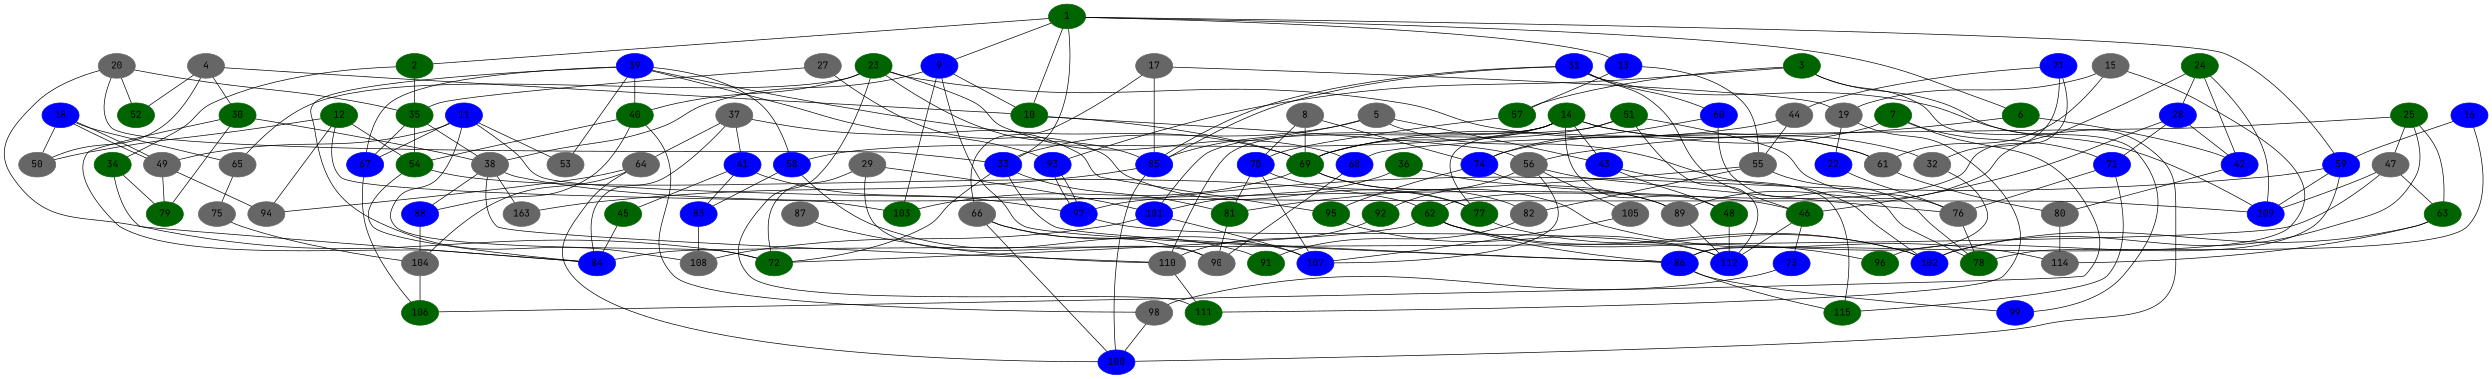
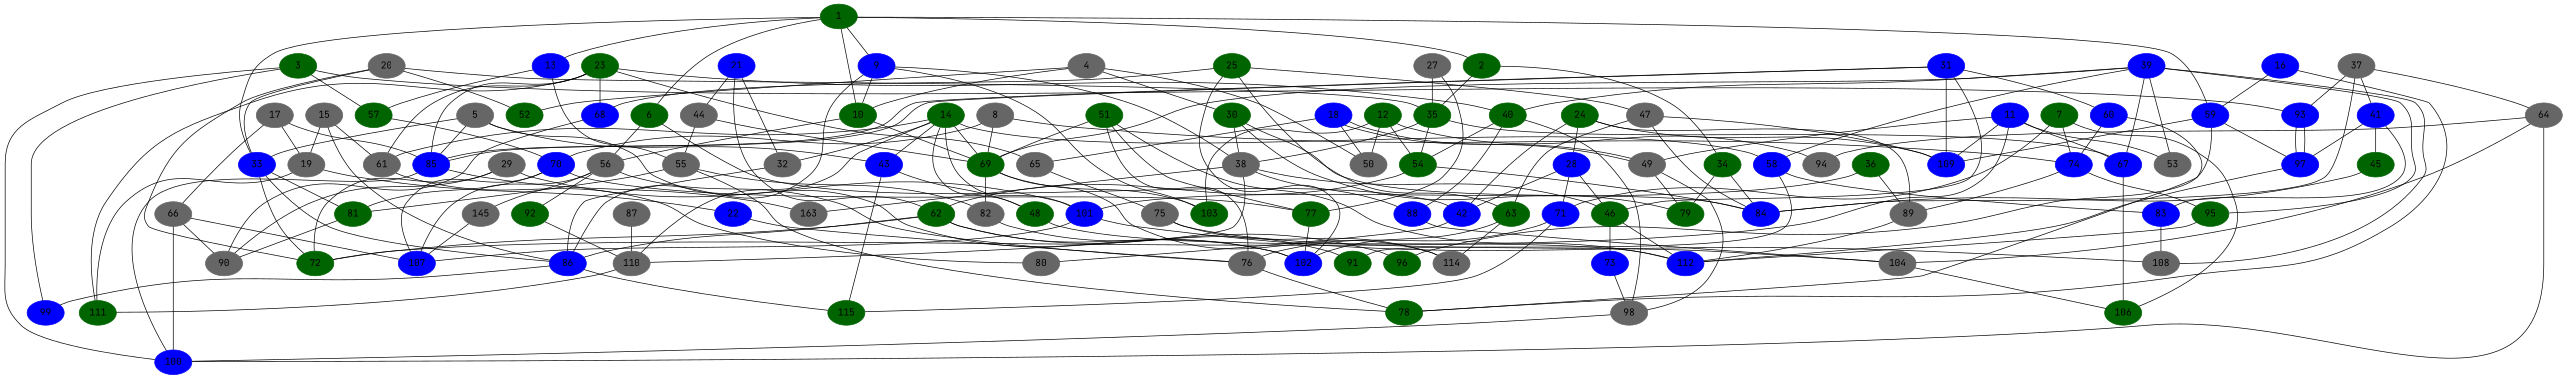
  graph {
    fontname="JetBrains Mono"
    node [color=darkgreen fontname="JetBrains Mono" style=filled]
    edge [fontname="JetBrains Mono"]
    1
    2
    6
    9 [color=blue]
    10
    13 [color=blue]
    33 [color=blue]
    59 [color=blue]
    34
    35
    42 [color=blue]
    56 [color=gray40]
    38 [color=gray40]
    86 [color=blue]
    103
    69
    57
    55 [color=gray40]
    72
    81
    109 [color=blue]
    97 [color=blue]
    96
    79
    84 [color=blue]
    67 [color=blue]
    54
    3
    93 [color=blue]
    99 [color=blue]
    100 [color=blue]
    70 [color=blue]
    4 [color=gray40]
    30
    50 [color=gray40]
    52
    5 [color=gray40]
    43 [color=blue]
    85 [color=blue]
    102 [color=blue]
    48
    115
    n43 [color=gray40 label=163]
    80 [color=gray40]
    76 [color=gray40]
    92
-   105 [color=gray40]
+   105 [color=gray40 label=145]
    107 [color=blue]
    71 [color=blue]
    7
    74 [color=blue]
    106
    89 [color=gray40]
    95
    8 [color=gray40]
    78
    82 [color=gray40]
    114 [color=gray40]
    77
    110 [color=gray40]
    46
    88 [color=blue]
    11 [color=blue]
    49 [color=gray40]
    53 [color=gray40]
    98 [color=gray40]
    12
    94 [color=gray40]
    62
    14
    32 [color=gray40]
    58 [color=blue]
    61 [color=gray40]
    101 [color=blue]
    112 [color=blue]
    83 [color=blue]
    91
    108 [color=gray40]
    111
    15 [color=gray40]
    19 [color=gray40]
    22 [color=blue]
    16 [color=blue]
    17 [color=gray40]
    66 [color=gray40]
    90 [color=gray40]
    18 [color=blue]
    65 [color=gray40]
    75 [color=gray40]
    20 [color=gray40]
    21 [color=blue]
    44 [color=gray40]
    23
    40
    68 [color=blue]
    24
    28 [color=blue]
    25
    47 [color=gray40]
    63
    27 [color=gray40]
    73 [color=blue]
    29 [color=gray40]
    31 [color=blue]
    60 [color=blue]
    36
    37 [color=gray40]
    41 [color=blue]
    64 [color=gray40]
    45
    104 [color=gray40]
    39 [color=blue]
    51
    87 [color=gray40]
    1 -- 2
    1 -- 6
    1 -- 9
    1 -- 10
    1 -- 13
    1 -- 33
    1 -- 59
    2 -- 34
    2 -- 35
    6 -- 42
    6 -- 56
    9 -- 10
    9 -- 38
    9 -- 86
    9 -- 103
    10 -- 56
    10 -- 69
    13 -- 57
    13 -- 55
    33 -- 86
    33 -- 72
    33 -- 81
    59 -- 109
    59 -- 97
    59 -- 96
    34 -- 79
    34 -- 84
    35 -- 38
    35 -- 67
    35 -- 54
    42 -- 80
    56 -- 76
    56 -- 92
    56 -- 105
    56 -- 107
    38 -- n43
    38 -- 110
    38 -- 46
    38 -- 88
    86 -- 99
    86 -- 115
    69 -- 103
    69 -- 82
    69 -- 114
    57 -- 70
    55 -- 81
    55 -- 78
    55 -- 82
    81 -- 90
    97 -- 112
    67 -- 106
    54 -- 84
    54 -- 62
    3 -- 57
    3 -- 93
    3 -- 99
    3 -- 100
    93 -- 97
    93 -- 97
    70 -- 81
    70 -- 107
    70 -- 77
    4 -- 10
    4 -- 30
    4 -- 50
    4 -- 52
    30 -- 38
    30 -- 79
    30 -- 84
    5 -- 33
    5 -- 43
    5 -- 85
    5 -- 102
    43 -- 48
    43 -- 115
    85 -- 100
    85 -- n43
    48 -- 112
    76 -- 78
    92 -- 110
    105 -- 107
    71 -- 115
    71 -- 76
    7 -- 71
    7 -- 74
    7 -- 106
    74 -- 89
    74 -- 95
    89 -- 112
    95 -- 112
    8 -- 69
    8 -- 70
    8 -- 74
    82 -- 91
    77 -- 102
    110 -- 111
    46 -- 112
    46 -- 73
    88 -- 104
    11 -- 72
    11 -- 109
    11 -- 67
    11 -- 49
    11 -- 53
    49 -- 79
-   49 -- 94
+   49 -- 98
    98 -- 100
    12 -- 103
    12 -- 54
    12 -- 50
    12 -- 94
    62 -- 86
    62 -- 72
    62 -- 96
    62 -- 102
    14 -- 69
    14 -- 43
    14 -- 48
    14 -- 110
    14 -- 32
    14 -- 58
    14 -- 61
    14 -- 101
    32 -- 86
    58 -- 83
    58 -- 91
    61 -- 80
    101 -- 107
    101 -- 108
    83 -- 108
    15 -- 86
    15 -- 61
    15 -- 19
    19 -- 111
    19 -- 22
    22 -- 76
    16 -- 59
    16 -- 78
    17 -- 85
    17 -- 19
    17 -- 66
    66 -- 100
    66 -- 107
    66 -- 90
    18 -- 50
    18 -- 49
    18 -- 49
    18 -- 65
    65 -- 75
-   80 -- 114
+   75 -- 114
    75 -- 104
    20 -- 33
    20 -- 35
    20 -- 72
    20 -- 52
    21 -- 62
    21 -- 32
    21 -- 44
    44 -- 69
    44 -- 55
    23 -- 85
    23 -- 61
    23 -- 111
    23 -- 65
    23 -- 40
    23 -- 68
    40 -- 54
    40 -- 88
    40 -- 98
    68 -- 90
    24 -- 42
    24 -- 109
    24 -- 89
    24 -- 28
    28 -- 42
    28 -- 71
    28 -- 46
    25 -- 102
    25 -- 68
    25 -- 47
    25 -- 63
    47 -- 109
    47 -- 84
    47 -- 63
    63 -- 102
    63 -- 114
    27 -- 35
    27 -- 77
    73 -- 98
    29 -- 72
    29 -- 101
    29 -- 90
    31 -- 109
    31 -- 85
    31 -- 85
    31 -- 46
    31 -- 60
    60 -- 74
    60 -- 78
    36 -- 89
    36 -- 101
    37 -- 84
    37 -- 93
    37 -- 41
    37 -- 64
    41 -- 97
    41 -- 83
    41 -- 45
    64 -- 100
    64 -- 94
    64 -- 104
    45 -- 84
    104 -- 106
    39 -- 69
    39 -- 67
    39 -- 95
    39 -- 53
    39 -- 58
    39 -- 108
    39 -- 40
    51 -- 69
    51 -- 76
    51 -- 77
    51 -- 112
    87 -- 110
  }
